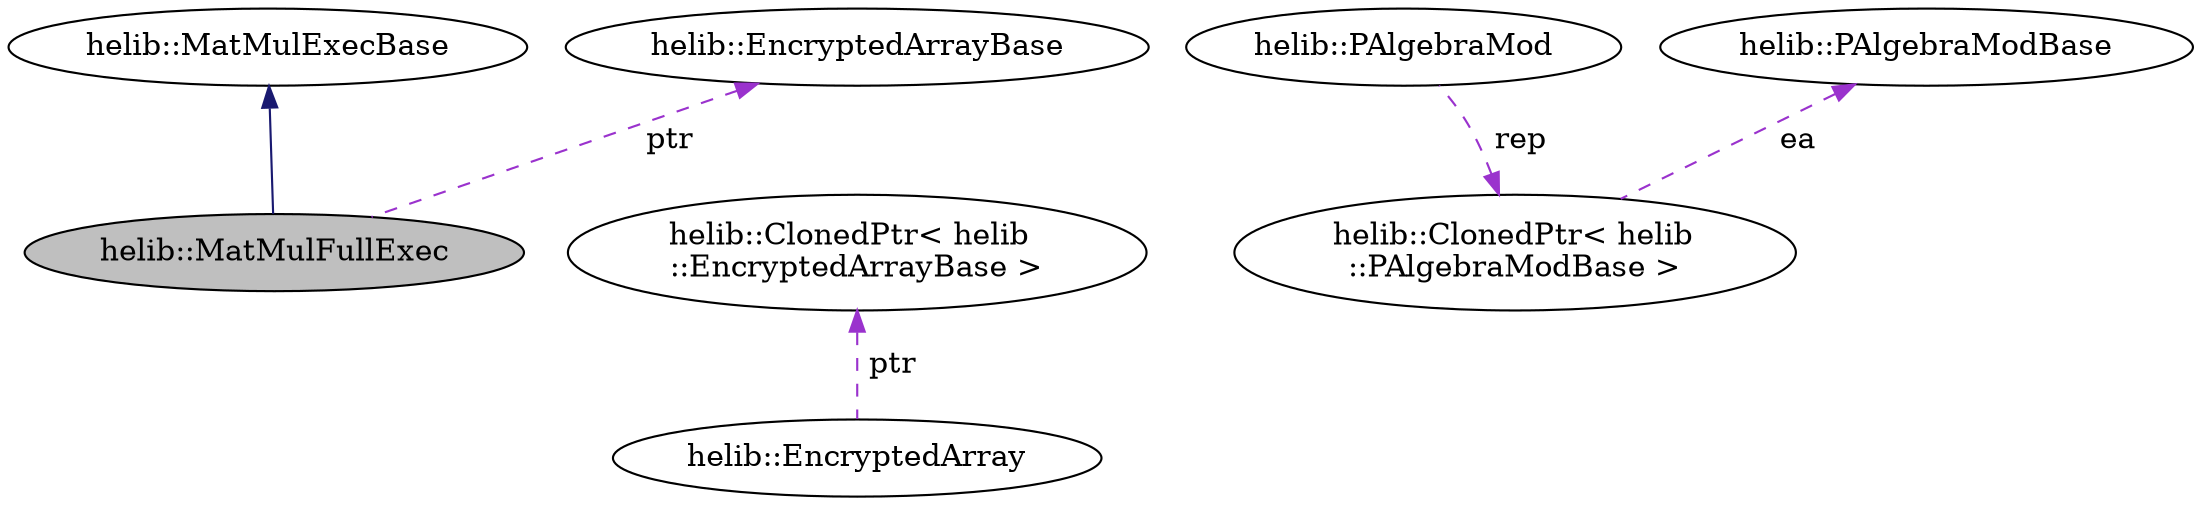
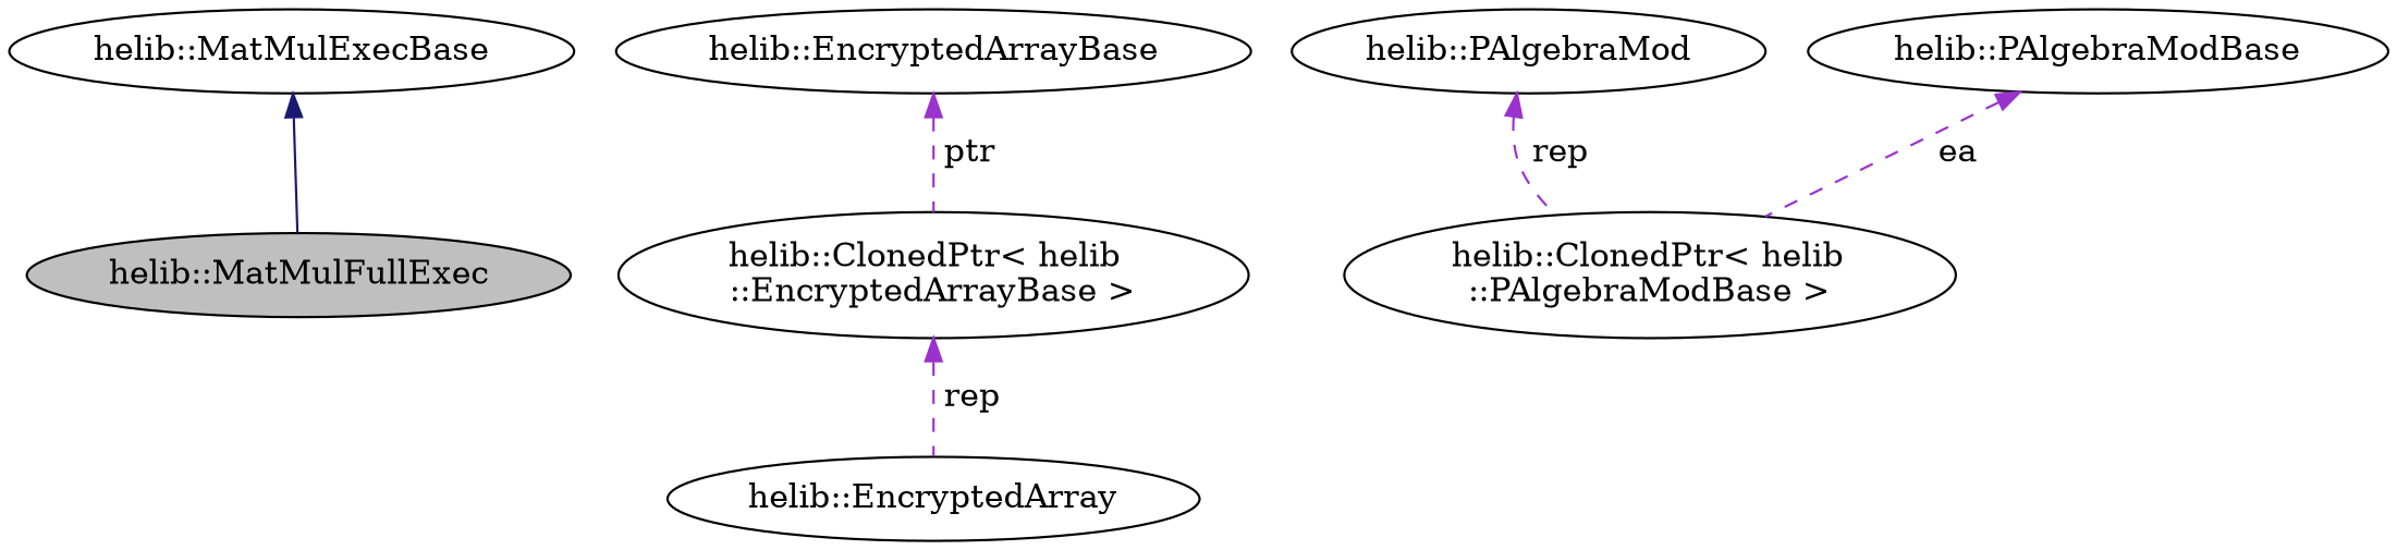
  digraph {
    node [color=black fillcolor=white style=filled]
    edge [color=darkorchid3 dir=back style=dashed]
    n1 [fillcolor=grey75 fontcolor=black label="helib::MatMulFullExec"]
    n2 [label="helib::MatMulExecBase"]
    n3 [label="helib::EncryptedArray"]
    n4 [label="helib::PAlgebraMod"]
    n5 [label="helib::ClonedPtr\< helib\l::PAlgebraModBase \>"]
    n6 [label="helib::PAlgebraModBase"]
    n7 [label="helib::ClonedPtr\< helib\l::EncryptedArrayBase \>"]
    n8 [label="helib::EncryptedArrayBase"]
    n2 -> n1 [color=midnightblue style=solid]
-   n5 -> n4 [label=" rep"]
+   n4 -> n5 [label=" rep"]
    n6 -> n5 [label=" ea"]
-   n7 -> n3 [label=" ptr"]
-   n8 -> n1 [label=" ptr"]
+   n7 -> n3 [label=" rep"]
+   n8 -> n7 [label=" ptr"]
  }
